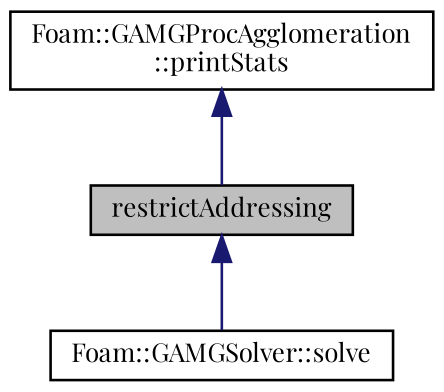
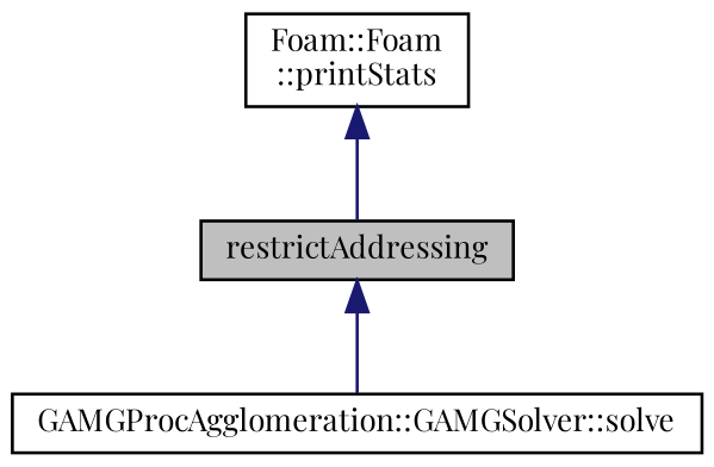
  digraph {
    fontname="Playfair Display"
    rankdir=TB
    node [color=black fontname="Playfair Display" fontsize=10 shape=record]
    edge [color=midnightblue dir=back fontname="Playfair Display" fontsize=10 labelfontname=Helvetica labelfontsize=10 style=solid]
    n1 [fillcolor=grey75 fontcolor=black height=0.2 label=restrictAddressing style=filled width=0.4]
-   n2 [height=0.2 label="Foam::GAMGSolver::solve" width=0.4]
-   n3 [height=0.2 label="Foam::GAMGProcAgglomeration\l::printStats" width=0.4]
+   n2 [height=0.2 label="GAMGProcAgglomeration::GAMGSolver::solve" width=0.4]
+   n3 [height=0.2 label="Foam::Foam\l::printStats" width=0.4]
    n1 -> n2
    n3 -> n1
  }
